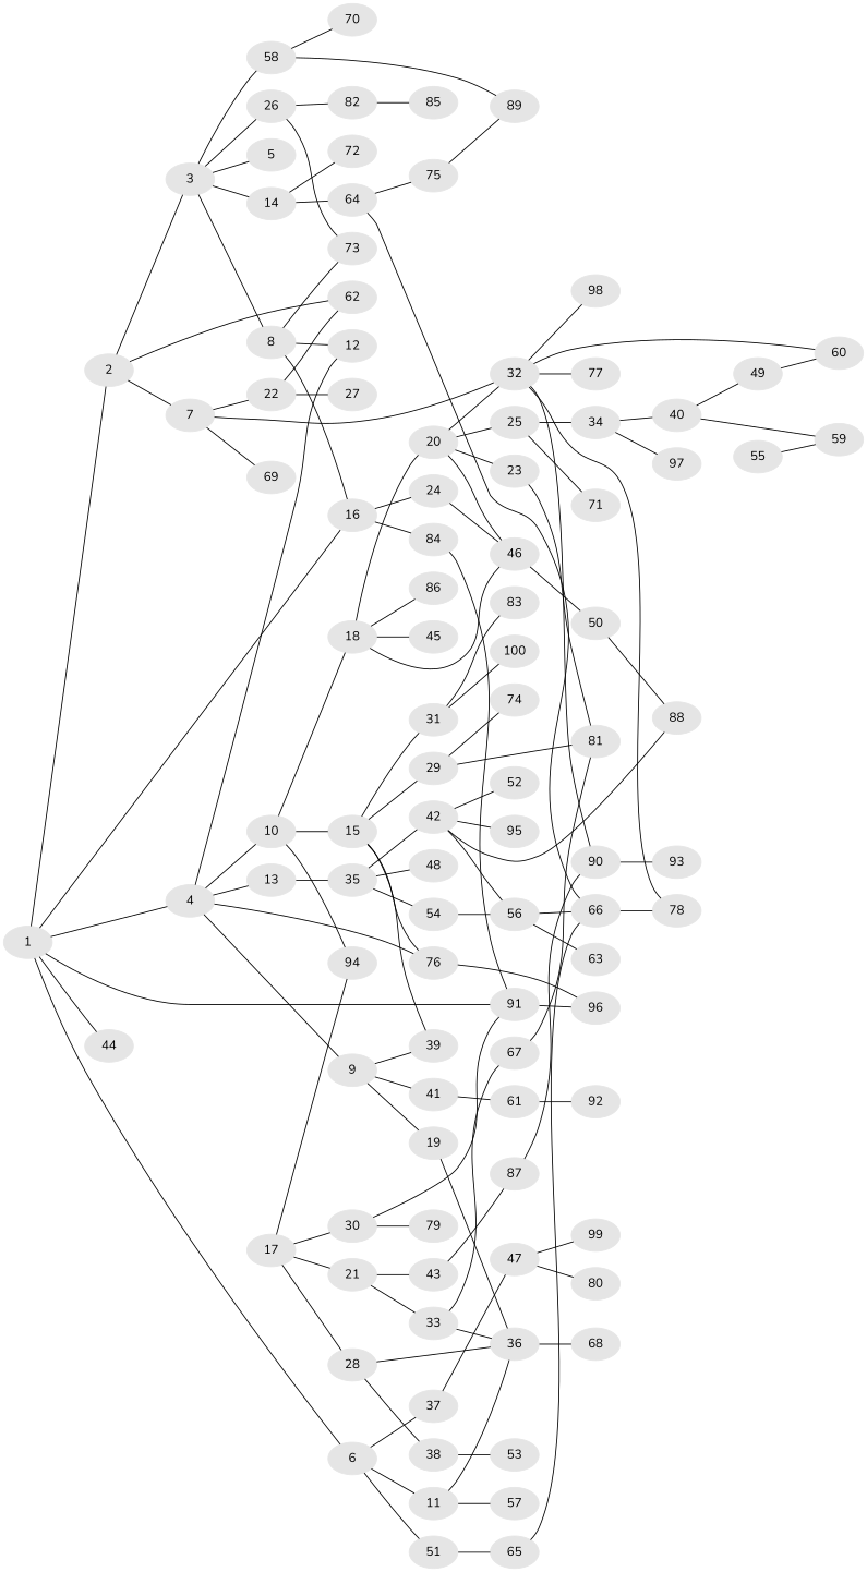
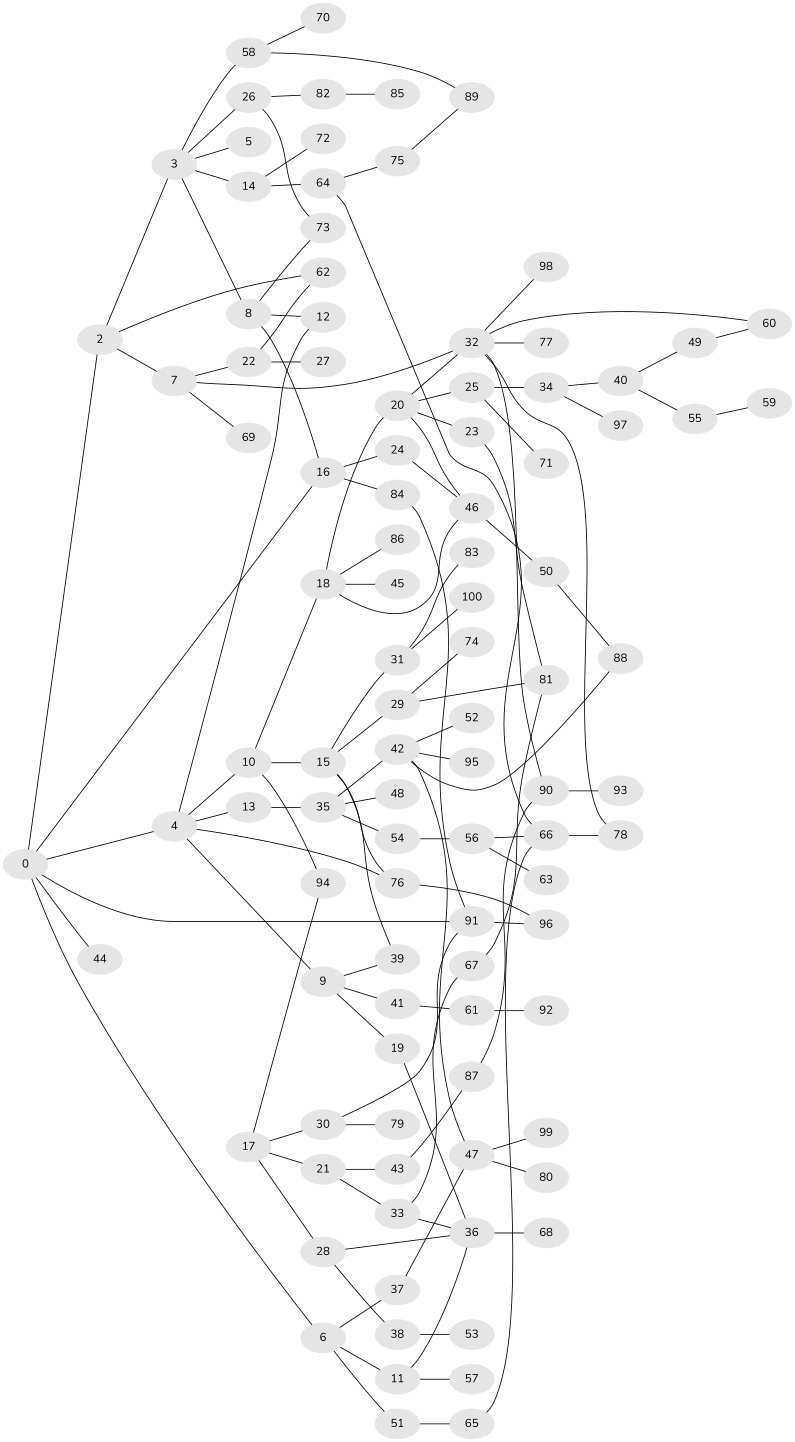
  graph {
    fontname=Nunito
    rankdir=LR
    node [color=gray90 fontname=Nunito style=filled]
    edge [fontname=Nunito]
-   1
+   1 [label=0]
    2
    4
    6
    16
    44
    91
    3
    7
    62
    9
    10
    12
    13
    76
    11
    37
    51
    24
    84
    96
    5
    8
    14
    26
    58
    22
    32
    69
    73
    64
    72
    82
    70
    89
    41
    19
    39
    15
    18
    94
    35
    36
    57
    47
    65
    27
    60
    77
    78
    90
    98
    61
    29
    31
    17
    21
    28
    30
    20
    45
    46
    86
    68
    42
    48
    54
    66
    75
    81
    74
    83
    100
    33
    43
    38
    79
    23
    25
    50
    34
    71
    67
    87
    40
    97
    85
    53
    93
    49
    55
    52
    88
    95
    56
    80
    99
    59
    92
    63
    1 -- 2
    1 -- 4
    1 -- 6
    1 -- 16
    1 -- 44
    1 -- 91
    2 -- 3
    2 -- 7
    2 -- 62
    4 -- 9
    4 -- 10
    4 -- 12
    4 -- 13
    4 -- 76
    6 -- 11
    6 -- 37
    6 -- 51
    16 -- 24
    16 -- 84
    91 -- 96
    3 -- 5
    3 -- 8
    3 -- 14
    3 -- 26
    3 -- 58
    7 -- 22
    7 -- 32
    7 -- 69
    9 -- 41
    9 -- 19
    9 -- 39
    10 -- 15
    10 -- 18
    10 -- 94
    13 -- 35
    76 -- 96
    11 -- 36
    11 -- 57
    37 -- 47
    51 -- 65
    24 -- 46
    84 -- 91
    8 -- 16
    8 -- 12
    8 -- 73
    14 -- 64
    14 -- 72
    26 -- 73
    26 -- 82
    58 -- 70
    58 -- 89
    22 -- 62
    22 -- 27
    32 -- 60
    32 -- 77
    32 -- 78
    32 -- 90
    32 -- 98
    64 -- 66
    64 -- 75
    82 -- 85
    41 -- 61
    19 -- 36
    15 -- 76
    15 -- 39
    15 -- 29
    15 -- 31
    18 -- 20
    18 -- 45
    18 -- 46
    18 -- 86
    35 -- 42
    35 -- 48
    35 -- 54
    36 -- 68
    47 -- 80
    47 -- 99
    65 -- 66
    90 -- 93
    61 -- 92
    29 -- 81
    29 -- 74
    31 -- 83
    31 -- 100
    17 -- 94
    17 -- 21
    17 -- 28
    17 -- 30
    21 -- 33
    21 -- 43
    28 -- 36
    28 -- 38
    30 -- 91
    30 -- 79
    20 -- 32
    20 -- 46
    20 -- 23
    20 -- 25
    46 -- 50
-   42 -- 56
+   42 -- 47
    42 -- 52
    42 -- 88
    42 -- 95
    54 -- 56
    66 -- 78
    75 -- 89
    33 -- 36
    33 -- 67
    43 -- 87
    38 -- 53
    23 -- 81
    25 -- 34
    25 -- 71
    50 -- 88
    34 -- 40
    34 -- 97
    67 -- 81
    87 -- 90
    40 -- 49
-   40 -- 59
+   40 -- 55
    49 -- 60
    55 -- 59
    56 -- 66
    56 -- 63
  }
